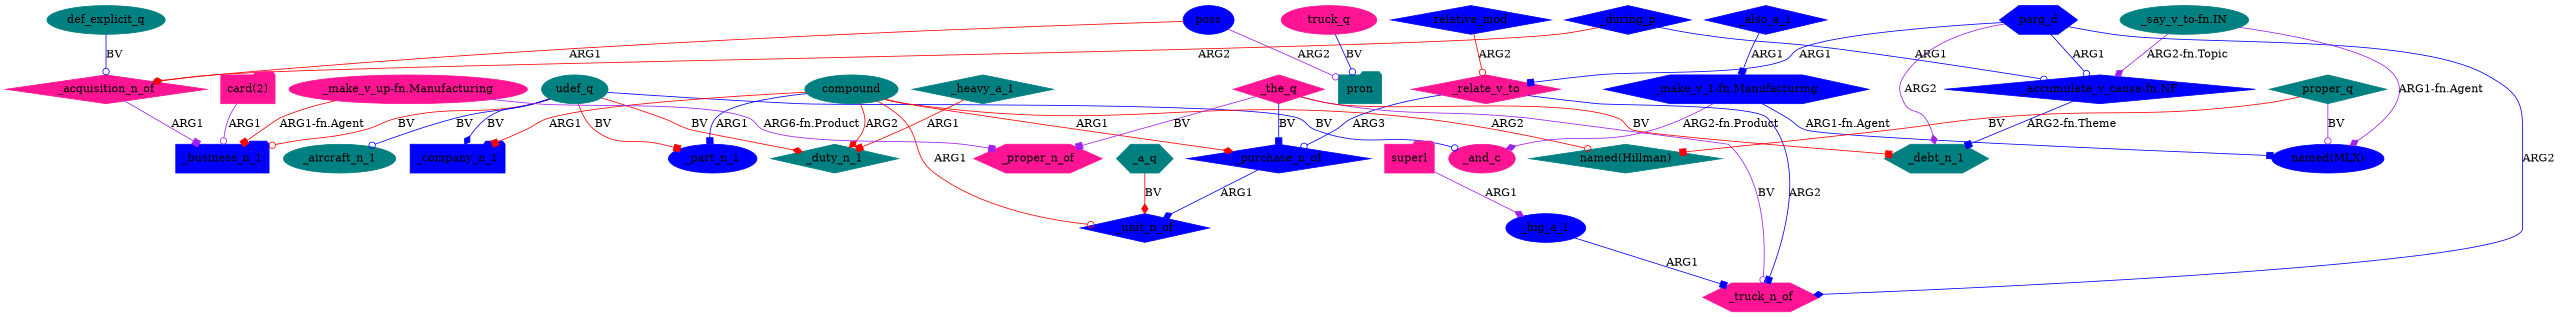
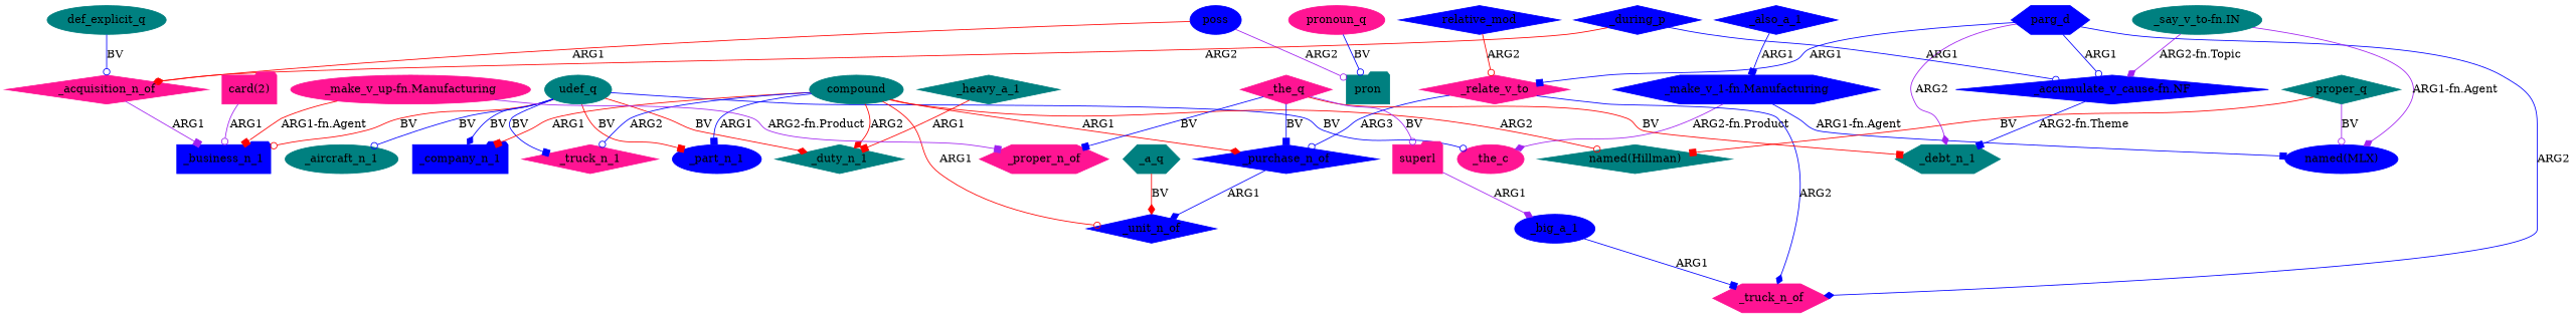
  digraph {
    node [color=blue shape=diamond style=filled]
    edge [arrowhead=box color=blue]
    poss [shape=ellipse]
    _acquisition_n_of [color=deeppink]
    pron [color=teal shape=folder]
    _business_n_1 [shape=folder]
    udef_q [color=teal shape=ellipse]
    _company_n_1 [shape=folder]
    _part_n_1 [shape=ellipse]
    _aircraft_n_1 [color=teal shape=ellipse]
+   _truck_n_1 [color=deeppink]
    _duty_n_1 [color=teal]
-   _and_c [color=deeppink shape=ellipse]
+   _and_c [color=deeppink shape=ellipse label=_the_c]
    compound [color=teal shape=ellipse]
    _unit_n_of
    "named(Hillman)" [color=teal]
    _purchase_n_of
    "_make_v_1-fn.Manufacturing" [shape=hexagon]
    "named(MLX)" [shape=ellipse]
    parg_d [shape=hexagon]
    _relate_v_to [color=deeppink]
    n20 [color=deeppink label=_truck_n_of shape=hexagon]
    "_accumulate_v_cause-fn.NF"
    _debt_n_1 [color=teal shape=hexagon]
    _big_a_1 [shape=ellipse]
    _during_p
    _the_q [color=deeppink]
    n26 [color=deeppink label=_proper_n_of shape=hexagon]
    def_explicit_q [color=teal shape=ellipse]
    n28 [color=deeppink label="card(2)" shape=folder]
    "_say_v_to-fn.IN" [color=teal shape=ellipse]
    proper_q [color=teal]
-   pronoun_q [color=deeppink shape=ellipse label=truck_q]
+   pronoun_q [color=deeppink shape=ellipse]
    _heavy_a_1 [color=teal]
    _a_q [color=teal shape=hexagon]
    "_make_v_up-fn.Manufacturing" [color=deeppink shape=ellipse]
    _also_a_1
    superl [color=deeppink shape=folder]
    relative_mod
    poss -> _acquisition_n_of [arrowhead=odot color=red label=ARG1]
    poss -> pron [arrowhead=odot color=purple label=ARG2]
    _acquisition_n_of -> _business_n_1 [color=purple label=ARG1]
    udef_q -> _business_n_1 [arrowhead=odot color=red label=BV]
    udef_q -> _company_n_1 [arrowhead=diamond label=BV]
    udef_q -> _part_n_1 [color=red label=BV]
    udef_q -> _aircraft_n_1 [arrowhead=odot label=BV]
+   udef_q -> _truck_n_1 [label=BV]
    udef_q -> _duty_n_1 [arrowhead=diamond color=red label=BV]
    udef_q -> _and_c [arrowhead=odot label=BV]
    compound -> _company_n_1 [color=red label=ARG1]
    compound -> _part_n_1 [label=ARG1]
+   compound -> _truck_n_1 [arrowhead=odot label=ARG2]
    compound -> _duty_n_1 [arrowhead=diamond color=red label=ARG2]
    compound -> _unit_n_of [arrowhead=odot color=red label=ARG1]
    compound -> "named(Hillman)" [arrowhead=odot color=red label=ARG2]
    compound -> _purchase_n_of [arrowhead=diamond color=red label=ARG1]
    _purchase_n_of -> _unit_n_of [arrowhead=diamond label=ARG1]
    "_make_v_1-fn.Manufacturing" -> _and_c [arrowhead=diamond color=purple label="ARG2-fn.Product"]
    "_make_v_1-fn.Manufacturing" -> "named(MLX)" [label="ARG1-fn.Agent"]
    parg_d -> _relate_v_to [label=ARG1]
    parg_d -> n20 [arrowhead=diamond label=ARG2]
    parg_d -> "_accumulate_v_cause-fn.NF" [arrowhead=odot label=ARG1]
    parg_d -> _debt_n_1 [arrowhead=diamond color=purple label=ARG2]
    _relate_v_to -> _purchase_n_of [arrowhead=odot label=ARG3]
-   _relate_v_to -> n20 [label=ARG2]
+   _relate_v_to -> n20 [arrowhead=diamond label=ARG2]
    "_accumulate_v_cause-fn.NF" -> _debt_n_1 [label="ARG2-fn.Theme"]
    _big_a_1 -> n20 [label=ARG1]
    _during_p -> _acquisition_n_of [arrowhead=diamond color=red label=ARG2]
    _during_p -> "_accumulate_v_cause-fn.NF" [arrowhead=odot label=ARG1]
    _the_q -> _purchase_n_of [label=BV]
-   _the_q -> n20 [arrowhead=odot color=purple label=BV]
+   _the_q -> superl [arrowhead=odot color=purple label=BV]
    _the_q -> _debt_n_1 [color=red label=BV]
-   _the_q -> n26 [color=purple label=BV]
+   _the_q -> n26 [label=BV]
    def_explicit_q -> _acquisition_n_of [arrowhead=odot label=BV]
    n28 -> _business_n_1 [arrowhead=odot color=purple label=ARG1]
    "_say_v_to-fn.IN" -> "named(MLX)" [arrowhead=diamond color=purple label="ARG1-fn.Agent"]
    "_say_v_to-fn.IN" -> "_accumulate_v_cause-fn.NF" [arrowhead=diamond color=purple label="ARG2-fn.Topic"]
    proper_q -> "named(Hillman)" [color=red label=BV]
    proper_q -> "named(MLX)" [arrowhead=odot color=purple label=BV]
    pronoun_q -> pron [arrowhead=odot label=BV]
    _heavy_a_1 -> _duty_n_1 [color=red label=ARG1]
    _a_q -> _unit_n_of [arrowhead=diamond color=red label=BV]
    "_make_v_up-fn.Manufacturing" -> _business_n_1 [color=red label="ARG1-fn.Agent"]
-   "_make_v_up-fn.Manufacturing" -> n26 [color=purple label="ARG6-fn.Product"]
+   "_make_v_up-fn.Manufacturing" -> n26 [color=purple label="ARG2-fn.Product"]
    _also_a_1 -> "_make_v_1-fn.Manufacturing" [label=ARG1]
    superl -> _big_a_1 [arrowhead=diamond color=purple label=ARG1]
    relative_mod -> _relate_v_to [arrowhead=odot color=red label=ARG2]
  }
